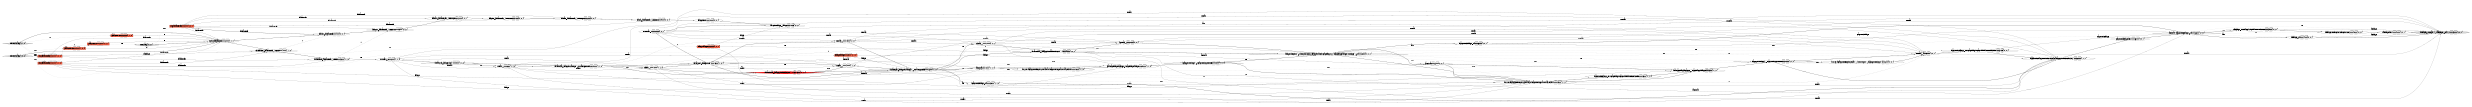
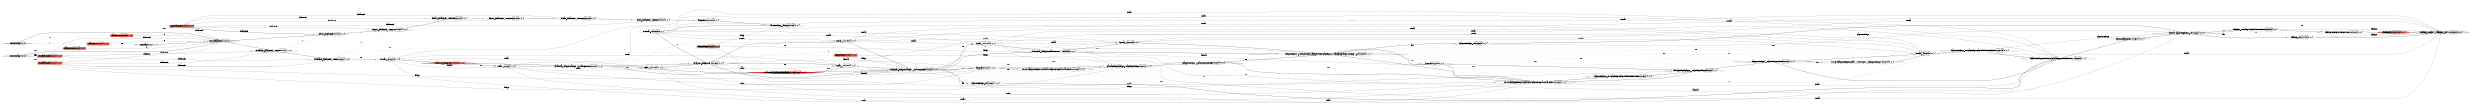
  digraph {
    rankdir=LR
    node [fillcolor=white shape=ellipse style=filled]
    edge [style=bold]
    n1 [fillcolor=tomato label="String fieldNamePrefix@@@2@@@['1', '0', '0']" shape=box]
    n2 [label="this.fieldNameX = fieldNamePrefix + SUFFIX_X@@@4@@@['1', '1', '0']"]
    n3 [label="this.fieldNameY = fieldNamePrefix + SUFFIX_Y@@@5@@@['1', '1', '0']"]
    n4 [label="super(ctx,fieldNamePrefix)@@@3@@@['1', '1', '1']"]
    n5 [label="field_bbox = fieldNamePrefix@@@4@@@['0', '0', '1']"]
    n6 [label="field_minX = fieldNamePrefix + SUFFIX_MINX@@@5@@@['0', '0', '1']"]
    n7 [label="int numPairs = 0@@@6@@@['1', '1', '0']"]
    n8 [fillcolor=tomato label="SpatialContext ctx@@@2@@@['0', '0', '1']" shape=box]
    n9 [fillcolor=lightgray label="BBoxStrategy['0', '0', '1']" shape=diamond]
    n10 [label="field_minY = fieldNamePrefix + SUFFIX_MINY@@@7@@@['0', '0', '1']"]
    n11 [label="field_maxY = fieldNamePrefix + SUFFIX_MAXY@@@8@@@['0', '0', '1']"]
    n12 [label="field_xdl = fieldNamePrefix + SUFFIX_XDL@@@9@@@['0', '0', '1']"]
    n13 [label="this.optionsFieldType = fieldType@@@11@@@['0', '0', '1']"]
    n14 [label="int numQuads = 0@@@12@@@['0', '0', '1']"]
    n15 [fillcolor=lightgray label="this.fieldsLen = numQuads * 4 + (xdlFieldType != null? 1: 0)@@@46@@@['0', '0', '1']"]
    n16 [label="numQuads++@@@20@@@['0', '0', '1']"]
    n17 [label="numQuads++@@@30@@@['0', '0', '1']"]
    n18 [label="(this.hasStored = fieldType.stored())@@@13@@@['1', '0', '1']" shape=diamond]
    n19 [label="numQuads++@@@14@@@['0', '0', '1']"]
    n20 [label="numQuads++@@@17@@@['0', '0', '1']"]
    n21 [label="final LegacyFieldType legacyType = (LegacyFieldType)fieldType@@@20@@@['1', '1', '0']"]
    n22 [label="legacyType.numericType() != LegacyNumericType.DOUBLE@@@21@@@['1', '1', '0']" shape=diamond]
    n23 [label="fieldType.indexOptions() != IndexOptions.NONE && fieldType instanceof LegacyFieldType && ((LegacyFieldType)fieldType).numericType() != null@@@22@@@['1', '1', '1']" shape=diamond]
    n24 [label="throw new IllegalArgumentException(\"pointValues and LegacyNumericType are mutually exclusive\")@@@24@@@['1', '1', '1']"]
    n25 [fillcolor=tomato label="FieldType fieldType@@@2@@@['0', '1', '0']" shape=box]
    n26 [label="(this.hasDocVals = fieldType.docValuesType() != DocValuesType.NONE)@@@16@@@['1', '1', '1']" shape=diamond]
    n27 [label="legacyNumericFieldType = new LegacyFieldType(LegacyDoubleField.TYPE_NOT_STORED)@@@25@@@['1', '1', '0']"]
    n28 [label="final LegacyFieldType legacyType = (LegacyFieldType)fieldType@@@26@@@['1', '1', '1']"]
    n29 [label="hasPointVals@@@17@@@['1', '1', '0']" shape=diamond]
    n30 [label="legacyType.numericType() != LegacyNumericType.DOUBLE@@@27@@@['1', '1', '1']" shape=diamond]
    n31 [label="(this.hasPointVals = fieldType.pointDataDimensionCount() > 0)@@@19@@@['0', '0', '1']" shape=diamond]
    n32 [label="legacyNumericFieldType = null@@@30@@@['1', '1', '0']"]
    n33 [label="fieldType.freeze()@@@10@@@['0', '0', '1']"]
    n34 [label="xdlFieldType = null@@@44@@@['0', '0', '1']"]
    n35 [fillcolor=tomato label="String fieldNamePrefix@@@2@@@['0', '0', '1']" shape=box]
    n36 [fillcolor=tomato label="FieldType fieldType@@@2@@@['0', '0', '1']" shape=box]
    n37 [label="field_maxX = fieldNamePrefix + SUFFIX_MAXX@@@6@@@['0', '0', '1']"]
    n38 [label="xdlFieldType = new FieldType(StringField.TYPE_NOT_STORED)@@@39@@@['0', '0', '1']"]
    n39 [label="xdlFieldType.setIndexOptions(IndexOptions.DOCS)@@@40@@@['0', '0', '1']"]
-   n40 [label="xdlFieldType.freeze()@@@41@@@['0', '0', '1']"]
+   n40 [fillcolor=tomato label="xdlFieldType.freeze()@@@41@@@['0', '0', '1']"]
    n41 [label="legacyNumericFieldType = new LegacyFieldType(LegacyDoubleField.TYPE_NOT_STORED)@@@31@@@['0', '0', '1']"]
    n42 [label="legacyNumericFieldType.setNumericPrecisionStep(legacyType.numericPrecisionStep())@@@32@@@['1', '1', '1']"]
    n43 [label="hasPointVals@@@23@@@['0', '0', '1']" shape=diamond]
    n44 [label="legacyNumericFieldType = null@@@36@@@['0', '0', '1']"]
    n45 [label="legacyNumericFieldType.freeze()@@@33@@@['0', '0', '1']"]
    n46 [label="hasPointVals || legacyNumericFieldType != null@@@38@@@['0', '0', '1']" shape=diamond]
-   n47 [label="(this.hasStored = fieldType.stored())@@@7@@@['1', '1', '0']" shape=diamond]
+   n47 [fillcolor=tomato label="(this.hasStored = fieldType.stored())@@@7@@@['1', '1', '0']" shape=diamond]
    n48 [label="(this.hasDocVals = fieldType.docValuesType() != DocValuesType.NONE)@@@10@@@['1', '1', '0']" shape=diamond]
    n49 [label="numPairs++@@@8@@@['1', '1', '0']"]
    n50 [fillcolor=red label="(this.hasPointVals = fieldType.pointDimensionCount() > 0)@@@13@@@['0', '1', '0']" shape=diamond]
    n51 [label="numPairs++@@@11@@@['1', '1', '0']"]
    n52 [label="throw new IllegalArgumentException(\"pointValues and LegacyNumericType are mutually exclusive\")@@@18@@@['1', '1', '0']"]
    n53 [label="numPairs++@@@14@@@['1', '1', '0']"]
    n54 [label="throw new IllegalArgumentException(getClass() + \" does not support \" + legacyType.numericType())@@@28@@@['0', '0', '1']"]
    n55 [fillcolor=lightgray label="PointVectorStrategy['1', '0', '0']" shape=diamond]
    n56 [fillcolor=tomato label="String fieldNamePrefix@@@2@@@['1', '1', '0']" shape=box]
    n57 [fillcolor=tomato label="SpatialContext ctx@@@2@@@['1', '0', '0']" shape=box]
    n58 [fillcolor=lightgray label="PointVectorStrategy['0', '1', '0']" shape=diamond]
    n59 [fillcolor=tomato label="SpatialContext ctx@@@2@@@['0', '1', '0']" shape=box]
    n1 -> n2 [label=fieldNamePrefix style=solid]
    n1 -> n3 [label=fieldNamePrefix style=solid]
    n1 -> n4 [label=fieldNamePrefix style=solid]
    n2 -> n3
    n2 -> n5 [label=0 style=dashed]
    n3 -> n6 [label=0 style=dashed]
    n3 -> n7
    n4 -> n2
    n4 -> n5
    n5 -> n6
    n6 -> n37
    n7 -> n24 [label=numPairs style=solid]
    n7 -> n42 [label=numPairs style=solid]
    n7 -> n47
    n7 -> n49 [label=numQuads style=solid]
    n7 -> n51 [label=numPairs style=solid]
    n7 -> n53 [label=numPairs style=solid]
    n8 -> n4 [label=ctx style=solid]
    n8 -> n9 [label=true style=dotted]
    n9 -> n4
    n9 -> n35 [label=true style=dotted]
    n9 -> n36 [label=true style=dotted]
    n10 -> n11
    n11 -> n12
    n12 -> n33
    n14 -> n13
    n14 -> n15 [label=numQuads style=solid]
    n14 -> n16 [label=numQuads style=solid]
-   n14 -> n17 [label=false style=solid]
+   n14 -> n17 [label=numQuads style=solid]
    n14 -> n18
    n14 -> n19 [label=numQuads style=solid]
    n14 -> n20 [label=numQuads style=solid]
    n16 -> n15 [label=numQuads style=solid]
    n16 -> n17 [label=numQuads style=solid]
    n16 -> n23
    n17 -> n15 [label=numQuads style=solid]
    n17 -> n41
    n18 -> n19 [label=true style=dotted]
    n18 -> n19
    n18 -> n26
    n18 -> n29 [label=hasPointVals style=solid]
    n18 -> n50 [label=0 style=dashed]
    n18 -> n53 [label=true style=dotted]
    n18 -> n53
    n19 -> n15 [label=numQuads style=solid]
    n19 -> n16 [label=numQuads style=solid]
    n19 -> n17 [label=numQuads style=solid]
    n19 -> n20 [label=numQuads style=solid]
    n19 -> n26
    n20 -> n15 [label=numQuads style=solid]
    n20 -> n16 [label=numQuads style=solid]
    n20 -> n17 [label=numQuads style=solid]
    n20 -> n31
    n21 -> n22
    n22 -> n23 [label=true style=dotted]
    n22 -> n23
    n22 -> n24
    n23 -> n17 [label=true style=dotted]
    n23 -> n24
    n23 -> n28 [label=true style=dotted]
    n23 -> n30 [label=true style=dotted]
    n23 -> n41 [label=true style=dotted]
    n23 -> n42 [label=true style=dotted]
    n23 -> n43
    n23 -> n43 [label=true style=dotted]
    n23 -> n44 [label=false style=dotted]
    n23 -> n44
    n23 -> n45 [label=true style=dotted]
    n24 -> n17 [label=0 style=dashed]
    n24 -> n27
    n24 -> n28
    n24 -> n42 [label=numPairs style=solid]
    n25 -> n21 [label=fieldType style=solid]
    n25 -> n26 [label=fieldType style=solid]
    n26 -> n20
    n26 -> n20 [label=true style=dotted]
    n26 -> n21 [label=true style=dotted]
    n26 -> n22 [label=true style=dotted]
    n26 -> n24 [label=true style=dotted]
    n26 -> n27 [label=true style=dotted]
    n26 -> n28 [label=true style=dotted]
    n26 -> n29
    n26 -> n29 [label=true style=dotted]
    n26 -> n30 [label=true style=dotted]
    n26 -> n31
    n26 -> n32 [label=false style=dotted]
    n26 -> n32
    n27 -> n28
    n28 -> n30
    n29 -> n21
    n29 -> n52 [label=true style=dotted]
    n29 -> n52
    n30 -> n17
    n30 -> n42
    n30 -> n54 [label=true style=dotted]
    n30 -> n54
    n31 -> n16 [label=true style=dotted]
    n31 -> n16
    n31 -> n23
    n31 -> n43 [label=hasPointVals style=solid]
    n31 -> n46 [label=hasPointVals style=solid]
    n32 -> n42
    n33 -> n13
    n34 -> n15 [label=xdlFieldType style=solid]
    n34 -> n15
    n35 -> n4 [label=fieldNamePrefix style=solid]
    n35 -> n5 [label=fieldNamePrefix]
    n35 -> n6 [label=fieldNamePrefix style=solid]
    n35 -> n10 [label=fieldNamePrefix style=solid]
    n35 -> n11 [label=fieldNamePrefix style=solid]
    n35 -> n12 [label=fieldNamePrefix style=solid]
    n35 -> n37 [label=fieldNamePrefix style=solid]
    n36 -> n13 [label=fieldType style=solid]
    n36 -> n23 [label=fieldType style=solid]
    n36 -> n28 [label=fieldType style=solid]
    n37 -> n10
    n38 -> n15 [label=xdlFieldType style=solid]
    n38 -> n39
    n39 -> n40
    n40 -> n15
    n41 -> n42
    n41 -> n46 [label=legacyNumericFieldType style=solid]
    n42 -> n45
    n43 -> n24 [label=true style=dotted]
    n43 -> n24
    n43 -> n28
    n44 -> n46 [label=legacyNumericFieldType style=solid]
    n44 -> n46
    n45 -> n46
    n46 -> n34 [label=false style=dotted]
    n46 -> n34
    n46 -> n38
    n46 -> n38 [label=true style=dotted]
    n46 -> n39 [label=true style=dotted]
    n46 -> n40 [label=true style=dotted]
    n47 -> n48
    n47 -> n49 [label=true style=dotted]
    n47 -> n49
    n48 -> n18
    n48 -> n50
    n48 -> n51
    n48 -> n51 [label=true style=dotted]
    n49 -> n19 [label=0 style=dashed]
    n49 -> n24 [label=numPairs style=solid]
    n49 -> n29 [label=numPairs style=solid]
    n49 -> n42 [label=numPairs style=solid]
    n49 -> n48
    n49 -> n51 [label=numPairs style=solid]
    n50 -> n26
    n50 -> n29 [label=hasPointVals style=solid]
    n50 -> n53 [label=true style=dotted]
    n50 -> n53
    n51 -> n18
    n51 -> n20 [label=0 style=dashed]
    n51 -> n24 [label=numPairs style=solid]
    n51 -> n42 [label=numPairs style=solid]
    n51 -> n50
    n51 -> n53 [label=numPairs style=solid]
    n52 -> n21
    n53 -> n16 [label=0 style=dashed]
    n53 -> n24 [label=numPairs style=solid]
    n53 -> n26
    n53 -> n42 [label=numPairs style=solid]
    n54 -> n17
    n55 -> n1 [label=true style=dotted]
    n55 -> n4
    n55 -> n56 [label=true style=dotted]
    n55 -> n57 [label=true style=dotted]
    n56 -> n2 [label=fieldNamePrefix style=solid]
    n56 -> n3 [label=fieldNamePrefix style=solid]
    n56 -> n4 [label=xdlFieldType style=solid]
-   n56 -> n8 [label=0 style=dashed]
+   n58 -> n8 [label=0 style=dashed]
    n56 -> n21 [label=fieldType style=solid]
    n56 -> n26 [label=fieldType style=solid]
    n57 -> n4 [label=ctx style=solid]
    n58 -> n4
    n58 -> n25 [label=true style=dotted]
    n58 -> n56 [label=true style=dotted]
    n58 -> n59 [label=true style=dotted]
    n59 -> n4 [label=ctx style=solid]
  }
